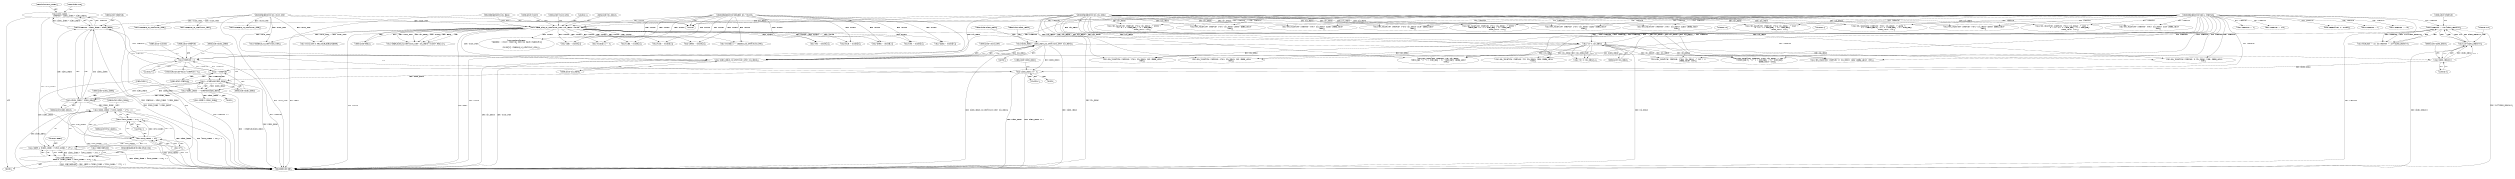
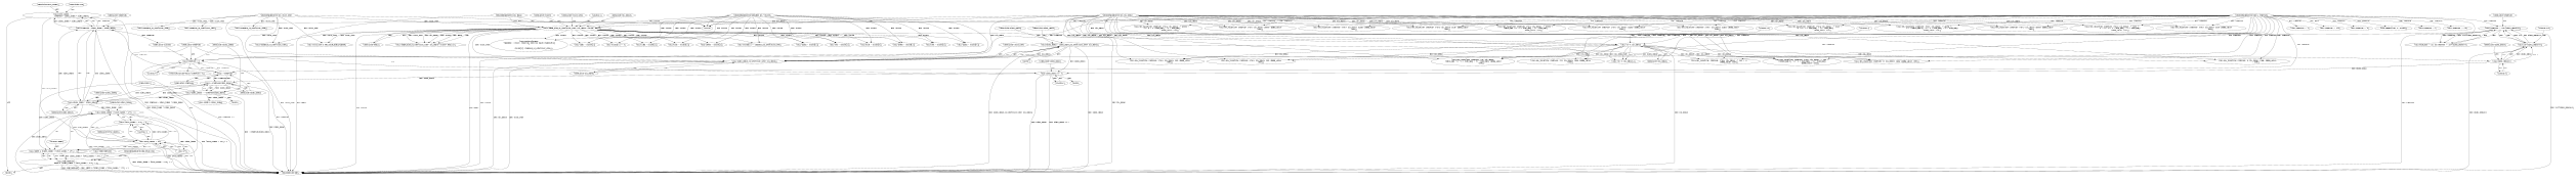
  digraph {
    fontname="Courier Prime"
    node [fontname="Courier Prime"]
    edge [fontname="Courier Prime"]
    n1 [label="(Call,byte_offset =\n                     rowbytes - pixel_index * pixel_depth)"]
    n2 [label="(Call,rowbytes - pixel_index * pixel_depth)"]
    n3 [label="(Call,byte_offset * 2*y)"]
    n4 [label="(MethodReturn,RET)"]
    n5 [label="(Block,)"]
    n6 [label="(Call,rowbytes > 0)"]
    n7 [label="(Call,pixel_index * pixel_depth)"]
    n8 [label="(Call,0xFFU & (pixel_index + (byte_offset * 2*y) + 1))"]
    n9 [label="(Call,pixel_index + (byte_offset * 2*y) + 1)"]
    n10 [label="(Call,(byte_offset * 2*y) + 1)"]
    n11 [label="(Call,8*y)"]
    n12 [label="(Call,--rowbytes)"]
    n13 [label="(Literal,0)"]
    n14 [label="(ControlStructure,while (rowbytes > 0))"]
    n15 [label="(Call,--rowbytes/pixel_depth)"]
    n16 [label="(Identifier,pixel_depth)"]
    n17 [label="(Identifier,rowbytes)"]
    n18 [label="(Call,pixel_index = --rowbytes/pixel_depth)"]
    n19 [label="(Identifier,pixel_depth)"]
    n20 [label="(Call,rowbytes == 256*(pixel_depth>>3))"]
    n21 [label="(Call,256*(pixel_depth>>3))"]
    n22 [label="(Call,size_max == 255 && rowbytes == 256*(pixel_depth>>3))"]
    n23 [label="(Call,pixel_depth>>3)"]
    n24 [label="(MethodParameterIn,size_t rowbytes)"]
    n25 [label="(Call,set_value(row, rowbytes, 4*x+2, bit_depth, blue, gamma_table,\n                     conv))"]
    n26 [label="(Call,rowbytes == 1)"]
    n27 [label="(Call,set_value(row, rowbytes, 3*x+1, bit_depth, /* green */\n (depth_max * x * 2 + size_max) / (2 * size_max),\n                  gamma_table, conv))"]
    n28 [label="(Call,set_value(row, rowbytes, 4*x+1, bit_depth, green, gamma_table,\n                     conv))"]
    n29 [label="(Call,rowbytes == 256)"]
    n30 [label="(Call,set_value(row, rowbytes, 4*x+3, bit_depth, alpha, gamma_table,\n                     conv))"]
    n31 [label="(Call,set_value(row, rowbytes, 3*x+2, bit_depth, /* blue */\n (Y * x * 2 + size_max) / (2 * size_max),\n                  gamma_table, conv))"]
    n32 [label="(Call,set_value(row, rowbytes, 3*x+0, bit_depth, red, gamma_table,\n                     conv))"]
    n33 [label="(Call,set_value(row, rowbytes, 4*x+2, bit_depth, /* blue */\n                  Y - (Y * x * 2 + size_max) / (2 * size_max),\n                  gamma_table, conv))"]
    n34 [label="(Call,set_value(row, rowbytes, 2*x+1, bit_depth, alpha, gamma_table,\n                  conv))"]
    n35 [label="(Call,set_value(row, rowbytes, x, bit_depth, luma, gamma_table,\n                     conv))"]
    n36 [label="(Call,set_value(row, rowbytes, 3*x+1, bit_depth, green, gamma_table,\n                     conv))"]
+   n37 [label="(Call,rowbytes == 8)"]
    n38 [label="(Call,memset(row, 0, colors))"]
    n39 [label="(Call,set_value(row, rowbytes, 4*x+1, bit_depth, /* green */\n (Y * x * 2 + size_max) / (2 * size_max),\n                  gamma_table, conv))"]
    n40 [label="(Call,rowbytes == 1)"]
    n41 [label="(Call,set_value(row, rowbytes, 4*x+0, bit_depth, red, gamma_table,\n                     conv))"]
    n42 [label="(Call,set_value(row, rowbytes, 2*x, bit_depth,\n (depth_max * x * 2 + size_max) / (2 * size_max), gamma_table,\n                  conv))"]
    n43 [label="(Call,set_value(row, rowbytes, 3*x+0, bit_depth, /* red */ Y,\n                     gamma_table, conv))"]
    n44 [label="(Call,set_value(row, rowbytes, 4*x+3, bit_depth, /* alpha */\n                  Y + ((depth_max-Y) * x * 2 + size_max) / (2 * size_max),\n                  gamma_table, conv))"]
    n45 [label="(Call,set_value(row, rowbytes, x, bit_depth, luma, gamma_table, conv))"]
    n46 [label="(Call,rowbytes == 512)"]
    n47 [label="(Call,set_value(row, rowbytes, 4*x+0, bit_depth, /* red */\n ((depth_max-Y) * x * 2 + size_max) / (2 * size_max),\n                  gamma_table, conv))"]
    n48 [label="(Call,set_value(row, rowbytes, 2*x, bit_depth, luma, gamma_table,\n                     conv))"]
    n49 [label="(Call,set_value(row, rowbytes, 3*x+2, bit_depth, blue, gamma_table,\n                     conv))"]
    n50 [label="(Call,set_value(row, rowbytes, 2*x+1, bit_depth, alpha, gamma_table,\n                     conv))"]
    1000129
    n52 [label="(Call,pixel_depth >>= 3)"]
    n53 [label="(Literal,3)"]
    n54 [label="(Literal,3)"]
    n55 [label="(Block,)"]
    n56 [label="(Call,pixel_depth = pixel_depth_of_type(color_type, bit_depth))"]
    n57 [label="(Call,pixel_depth_of_type(color_type, bit_depth))"]
    n58 [label="(Block,)"]
    n59 [label="(Identifier,bit_depth)"]
    n60 [label="(Call,image_size_of_type(color_type, bit_depth, colors, small))"]
    n61 [label="(Call,1U << bit_depth)"]
    n62 [label="(Call,green = colors[2])"]
    n63 [label="(Identifier,small)"]
    n64 [label="(Call,fprintf(stderr,\n \"makepng: --color: count(%u) does not match channels(%u)\n\",\n\n          colors[0], channels_of_type(color_type)))"]
+   n65 [label="(Call,alpha = colors[2])"]
    n66 [label="(Call,red = colors[1])"]
    n67 [label="(Call,alpha = colors[4])"]
    n68 [label="(Call,channels_of_type(color_type))"]
    n69 [label="(Call,image_size_of_type(color_type, bit_depth, colors, small)-1)"]
    n70 [label="(Call,luma = colors[1])"]
    n71 [label="(Call,blue = colors[3])"]
    n72 [label="(Call,green = colors[2])"]
    n73 [label="(Call,blue = colors[3])"]
    n74 [label="(Call,color_type & PNG_COLOR_MASK_PALETTE)"]
    n75 [label="(Call,colors[0] == channels_of_type(color_type))"]
    n76 [label="(Call,colors[0] == 0)"]
    n77 [label="(Call,red = colors[1])"]
    n78 [label="(Call,luma = colors[1])"]
    n79 [label="(Identifier,bit_depth)"]
    n80 [label="(Call,(1U << bit_depth)-1)"]
    n81 [label="(MethodParameterIn,int color_type)"]
    n82 [label="(Call,channels_of_type(color_type))"]
    n83 [label="(Call,channels_of_type(color_type))"]
    n84 [label="(Call,channels_of_type(color_type))"]
    n85 [label="(MethodParameterIn,int bit_depth)"]
    n86 [label="(MethodParameterIn,unsigned int *colors)"]
    n87 [label="(MethodParameterIn,int small)"]
    n88 [label="(Call,row[rowbytes] =\n                     0xFFU & (pixel_index + (byte_offset * 2*y) + 1))"]
    n89 [label="(Call,0xFFU & pixel_index)"]
    n90 [label="(Block,)"]
    n91 [label="(Literal,1)"]
    n92 [label="(Call,row[rowbytes])"]
    n93 [label="(Identifier,pixel_index)"]
    n94 [label="(Identifier,byte_offset)"]
    n95 [label="(Identifier,byte_offset)"]
    n96 [label="(Literal,1U)"]
    n97 [label="(Identifier,rowbytes)"]
    n98 [label="(Identifier,color_type)"]
    n99 [label="(Identifier,pixel_depth)"]
    n100 [label="(Literal,1)"]
    n101 [label="(Identifier,y)"]
    n102 [label="(Identifier,pixel_depth)"]
    n103 [label="(Identifier,filters)"]
    n104 [label="(Identifier,pixel_index)"]
    n105 [label="(Identifier,pixel_depth)"]
    n106 [label="(Identifier,row)"]
    n107 [label="(Identifier,bit_depth)"]
    n108 [label="(Identifier,colors)"]
    n109 [label="(Literal,1)"]
    n110 [label="(Identifier,pixel_depth)"]
    n111 [label="(Identifier,rowbytes)"]
    n112 [label="(Literal,256)"]
    n113 [label="(MethodParameterIn,png_bytep row)"]
    n114 [label="(Identifier,color_type)"]
    n115 [label="(Identifier,pixel_index)"]
    n116 [label="(Identifier,rowbytes)"]
    n117 [label="(Literal,0xFFU)"]
    n1 -> n2 [label="CFG: "]
    n1 -> n3 [label="DDG: byte_offset"]
    n1 -> n4 [label="DDG: rowbytes - pixel_index * pixel_depth"]
    n1 -> n5 [label="AST: "]
    n2 -> n1 [label="AST: "]
    n2 -> n1 [label="DDG: rowbytes"]
    n2 -> n1 [label="DDG: pixel_index * pixel_depth"]
    n2 -> n4 [label="DDG: pixel_index * pixel_depth"]
-   n2 -> n6 [label="DDG: rowbytes"]
+   n2 -> n103 [label="DDG: rowbytes"]
    n2 -> n7 [label="CFG: "]
    n3 -> n4 [label="DDG: 2*y"]
    n3 -> n4 [label="DDG: byte_offset"]
    n3 -> n8 [label="DDG: byte_offset"]
    n3 -> n8 [label="DDG: 2*y"]
    n3 -> n9 [label="DDG: byte_offset"]
    n3 -> n9 [label="DDG: 2*y"]
    n3 -> n10 [label="AST: "]
    n3 -> n10 [label="DDG: byte_offset"]
    n3 -> n10 [label="DDG: 2*y"]
    n3 -> n11 [label="CFG: "]
    n6 -> n4 [label="DDG: rowbytes > 0"]
    n6 -> n4 [label="DDG: rowbytes"]
    n6 -> n12 [label="DDG: rowbytes"]
    n6 -> n13 [label="CFG: "]
    n6 -> n14 [label="AST: "]
    n7 -> n2 [label="AST: "]
    n7 -> n2 [label="DDG: pixel_index"]
    n7 -> n2 [label="DDG: pixel_depth"]
    n7 -> n4 [label="DDG: pixel_depth"]
    n7 -> n9 [label="DDG: pixel_index"]
    n7 -> n15 [label="DDG: pixel_depth"]
    n7 -> n16 [label="CFG: "]
    n8 -> n4 [label="DDG: pixel_index + (byte_offset * 2*y) + 1"]
    n8 -> n9 [label="CFG: "]
    n8 -> n88 [label="AST: "]
    n8 -> n88 [label="DDG: 0xFFU"]
    n8 -> n88 [label="DDG: pixel_index + (byte_offset * 2*y) + 1"]
    n9 -> n4 [label="DDG: pixel_index"]
    n9 -> n4 [label="DDG: (byte_offset * 2*y) + 1"]
    n9 -> n8 [label="AST: "]
    n9 -> n10 [label="CFG: "]
    n10 -> n4 [label="DDG: byte_offset * 2*y"]
    n10 -> n9 [label="AST: "]
    n10 -> n91 [label="CFG: "]
    n11 -> n3 [label="AST: "]
    n11 -> n3 [label="DDG: 2"]
    n11 -> n3 [label="DDG: y"]
    n12 -> n2 [label="DDG: rowbytes"]
    n12 -> n6 [label="DDG: rowbytes"]
    n12 -> n15 [label="AST: "]
    n12 -> n15 [label="DDG: rowbytes"]
    n12 -> n17 [label="CFG: "]
    n13 -> n6 [label="AST: "]
    n15 -> n4 [label="DDG: pixel_depth"]
    n15 -> n7 [label="DDG: pixel_depth"]
    n15 -> n18 [label="AST: "]
    n15 -> n18 [label="DDG: pixel_depth"]
    n15 -> n19 [label="CFG: "]
    n16 -> n7 [label="AST: "]
    n17 -> n12 [label="AST: "]
    n18 -> n4 [label="DDG: --rowbytes/pixel_depth"]
    n18 -> n7 [label="DDG: pixel_index"]
    n18 -> n15 [label="CFG: "]
    n18 -> n89 [label="DDG: pixel_index"]
    n18 -> n90 [label="AST: "]
    n19 -> n12 [label="CFG: "]
    n19 -> n15 [label="AST: "]
    n20 -> n4 [label="DDG: 256*(pixel_depth>>3)"]
    n20 -> n6 [label="DDG: rowbytes"]
    n20 -> n21 [label="CFG: "]
    n20 -> n22 [label="AST: "]
    n20 -> n22 [label="DDG: rowbytes"]
    n20 -> n22 [label="DDG: 256*(pixel_depth>>3)"]
    n21 -> n4 [label="DDG: pixel_depth>>3"]
    n21 -> n20 [label="AST: "]
    n21 -> n20 [label="DDG: 256"]
    n21 -> n20 [label="DDG: pixel_depth>>3"]
    n21 -> n23 [label="CFG: "]
    n22 -> n20 [label="CFG: "]
    n23 -> n21 [label="AST: "]
    n23 -> n21 [label="DDG: pixel_depth"]
    n23 -> n21 [label="DDG: 3"]
    n23 -> n52 [label="DDG: pixel_depth"]
    n23 -> n53 [label="CFG: "]
    n24 -> n2 [label="DDG: rowbytes"]
    n24 -> n4 [label="DDG: rowbytes"]
    n24 -> n6 [label="DDG: rowbytes"]
    n24 -> n12 [label="DDG: rowbytes"]
    n24 -> n20 [label="DDG: rowbytes"]
    n24 -> n25 [label="DDG: rowbytes"]
    n24 -> n26 [label="DDG: rowbytes"]
    n24 -> n27 [label="DDG: rowbytes"]
    n24 -> n28 [label="DDG: rowbytes"]
-   n24 -> n29 [label="DDG: rowbytes"]
+   n24 -> n29 [label="DDG: small"]
    n24 -> n30 [label="DDG: rowbytes"]
    n24 -> n31 [label="DDG: rowbytes"]
    n24 -> n32 [label="DDG: rowbytes"]
    n24 -> n33 [label="DDG: rowbytes"]
    n24 -> n34 [label="DDG: rowbytes"]
    n24 -> n35 [label="DDG: rowbytes"]
    n24 -> n36 [label="DDG: rowbytes"]
+   n24 -> n37 [label="DDG: rowbytes"]
    n24 -> n38 [label="DDG: rowbytes"]
    n24 -> n39 [label="DDG: rowbytes"]
    n24 -> n40 [label="DDG: rowbytes"]
    n24 -> n41 [label="DDG: rowbytes"]
    n24 -> n42 [label="DDG: rowbytes"]
    n24 -> n43 [label="DDG: rowbytes"]
    n24 -> n44 [label="DDG: rowbytes"]
    n24 -> n45 [label="DDG: rowbytes"]
    n24 -> n46 [label="DDG: rowbytes"]
    n24 -> n47 [label="DDG: rowbytes"]
    n24 -> n48 [label="DDG: rowbytes"]
    n24 -> n49 [label="DDG: rowbytes"]
    n24 -> n50 [label="DDG: rowbytes"]
    n24 -> 1000129 [label="AST: "]
    n52 -> n4 [label="DDG: pixel_depth"]
    n52 -> n4 [label="DDG: pixel_depth >>= 3"]
    n52 -> n15 [label="DDG: pixel_depth"]
    n52 -> n54 [label="CFG: "]
    n52 -> n55 [label="AST: "]
    n53 -> n23 [label="AST: "]
    n54 -> n52 [label="AST: "]
    n56 -> n4 [label="DDG: pixel_depth"]
    n56 -> n4 [label="DDG: pixel_depth_of_type(color_type, bit_depth)"]
    n56 -> n23 [label="DDG: pixel_depth"]
    n56 -> n52 [label="DDG: pixel_depth"]
    n56 -> n57 [label="CFG: "]
    n56 -> n58 [label="AST: "]
    n57 -> n4 [label="DDG: bit_depth"]
    n57 -> n4 [label="DDG: color_type"]
    n57 -> n56 [label="AST: "]
    n57 -> n56 [label="DDG: color_type"]
    n57 -> n56 [label="DDG: bit_depth"]
    n57 -> n59 [label="CFG: "]
    n59 -> n57 [label="AST: "]
    n60 -> n4 [label="DDG: colors"]
    n60 -> n4 [label="DDG: small"]
    n60 -> n57 [label="DDG: color_type"]
    n60 -> n61 [label="DDG: bit_depth"]
    n60 -> n62 [label="DDG: colors"]
    n60 -> n63 [label="CFG: "]
    n60 -> n64 [label="DDG: colors"]
+   n60 -> n65 [label="DDG: colors"]
    n60 -> n66 [label="DDG: colors"]
    n60 -> n67 [label="DDG: colors"]
    n60 -> n68 [label="DDG: color_type"]
    n60 -> n69 [label="AST: "]
    n60 -> n69 [label="DDG: color_type"]
    n60 -> n69 [label="DDG: bit_depth"]
    n60 -> n69 [label="DDG: colors"]
    n60 -> n69 [label="DDG: small"]
    n60 -> n70 [label="DDG: colors"]
    n60 -> n71 [label="DDG: colors"]
    n60 -> n72 [label="DDG: colors"]
    n60 -> n73 [label="DDG: colors"]
    n60 -> n74 [label="DDG: color_type"]
    n60 -> n75 [label="DDG: colors"]
    n60 -> n76 [label="DDG: colors"]
    n60 -> n77 [label="DDG: colors"]
    n60 -> n78 [label="DDG: colors"]
    n61 -> n4 [label="DDG: bit_depth"]
    n61 -> n32 [label="DDG: bit_depth"]
    n61 -> n35 [label="DDG: bit_depth"]
    n61 -> n41 [label="DDG: bit_depth"]
    n61 -> n42 [label="DDG: bit_depth"]
    n61 -> n43 [label="DDG: bit_depth"]
    n61 -> n45 [label="DDG: bit_depth"]
    n61 -> n47 [label="DDG: bit_depth"]
    n61 -> n48 [label="DDG: bit_depth"]
    n61 -> n79 [label="CFG: "]
    n61 -> n80 [label="AST: "]
    n61 -> n80 [label="DDG: 1U"]
    n61 -> n80 [label="DDG: bit_depth"]
    n63 -> n60 [label="AST: "]
    n79 -> n61 [label="AST: "]
    n81 -> n4 [label="DDG: color_type"]
    n81 -> 1000129 [label="AST: "]
    n81 -> n57 [label="DDG: color_type"]
    n81 -> n60 [label="DDG: color_type"]
    n81 -> n68 [label="DDG: color_type"]
    n81 -> n74 [label="DDG: color_type"]
    n81 -> n82 [label="DDG: color_type"]
    n81 -> n83 [label="DDG: color_type"]
    n81 -> n84 [label="DDG: color_type"]
    n85 -> n4 [label="DDG: bit_depth"]
    n85 -> n25 [label="DDG: bit_depth"]
    n85 -> n27 [label="DDG: bit_depth"]
    n85 -> n28 [label="DDG: bit_depth"]
    n85 -> n30 [label="DDG: bit_depth"]
    n85 -> n31 [label="DDG: bit_depth"]
    n85 -> n32 [label="DDG: bit_depth"]
    n85 -> n33 [label="DDG: bit_depth"]
    n85 -> n34 [label="DDG: bit_depth"]
    n85 -> n35 [label="DDG: bit_depth"]
    n85 -> n36 [label="DDG: bit_depth"]
    n85 -> n39 [label="DDG: bit_depth"]
    n85 -> n41 [label="DDG: bit_depth"]
    n85 -> n42 [label="DDG: bit_depth"]
    n85 -> n43 [label="DDG: bit_depth"]
    n85 -> n44 [label="DDG: bit_depth"]
    n85 -> n45 [label="DDG: bit_depth"]
    n85 -> n47 [label="DDG: bit_depth"]
    n85 -> n48 [label="DDG: bit_depth"]
    n85 -> n49 [label="DDG: bit_depth"]
    n85 -> n50 [label="DDG: bit_depth"]
    n85 -> 1000129 [label="AST: "]
    n85 -> n57 [label="DDG: bit_depth"]
    n85 -> n60 [label="DDG: bit_depth"]
    n85 -> n61 [label="DDG: bit_depth"]
    n86 -> n4 [label="DDG: colors"]
    n86 -> 1000129 [label="AST: "]
    n86 -> n60 [label="DDG: colors"]
    n86 -> n62 [label="DDG: colors"]
    n86 -> n64 [label="DDG: colors"]
+   n86 -> n65 [label="DDG: colors"]
    n86 -> n66 [label="DDG: colors"]
    n86 -> n67 [label="DDG: colors"]
    n86 -> n70 [label="DDG: colors"]
    n86 -> n71 [label="DDG: colors"]
    n86 -> n72 [label="DDG: colors"]
    n86 -> n73 [label="DDG: colors"]
    n86 -> n75 [label="DDG: colors"]
    n86 -> n76 [label="DDG: colors"]
    n86 -> n77 [label="DDG: colors"]
    n86 -> n78 [label="DDG: colors"]
    n87 -> n4 [label="DDG: small"]
    n87 -> 1000129 [label="AST: "]
    n87 -> n60 [label="DDG: small"]
    n88 -> n4 [label="DDG: row[rowbytes]"]
    n88 -> n4 [label="DDG: 0xFFU & (pixel_index + (byte_offset * 2*y) + 1)"]
    n88 -> n5 [label="AST: "]
    n88 -> n8 [label="CFG: "]
    n91 -> n3 [label="CFG: "]
    n91 -> n10 [label="AST: "]
    n92 -> n88 [label="AST: "]
    n93 -> n7 [label="AST: "]
    n94 -> n1 [label="AST: "]
    n95 -> n3 [label="AST: "]
    n96 -> n61 [label="AST: "]
    n97 -> n6 [label="AST: "]
    n97 -> n52 [label="CFG: "]
    n97 -> n88 [label="CFG: "]
    n98 -> n57 [label="AST: "]
    n99 -> n56 [label="CFG: "]
    n100 -> n61 [label="CFG: "]
    n101 -> n8 [label="DDG: pixel_index"]
    n101 -> n18 [label="CFG: "]
    n102 -> n56 [label="AST: "]
    n103 -> n6 [label="CFG: "]
    n104 -> n9 [label="AST: "]
    n105 -> n52 [label="AST: "]
    n106 -> n1 [label="CFG: "]
    n107 -> n60 [label="AST: "]
    n108 -> n60 [label="AST: "]
    n109 -> n60 [label="CFG: "]
    n110 -> n23 [label="AST: "]
    n111 -> n2 [label="AST: "]
    n112 -> n21 [label="AST: "]
    n113 -> n88 [label="DDG: row"]
    n114 -> n60 [label="AST: "]
    n115 -> n6 [label="CFG: "]
    n115 -> n18 [label="AST: "]
    n116 -> n20 [label="AST: "]
    n117 -> n8 [label="AST: "]
  }
